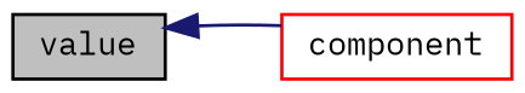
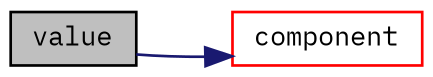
  digraph {
    rankdir=LR
    fontname="IBM Plex Mono"
    node [fontname="IBM Plex Mono" fontsize=10 shape=record]
    n1 [color=black fillcolor=grey75 fontcolor=black height=0.2 label=value style=filled width=0.4]
    n2 [color=red height=0.2 label=component width=0.4]
-   n2 -> n1 [color=midnightblue fontname="IBM Plex Mono" fontsize=10 labelfontname=Helvetica labelfontsize=10 style=solid]
+   n1 -> n2 [color=midnightblue fontname="IBM Plex Mono" fontsize=10 labelfontname=Helvetica labelfontsize=10 style=solid]
  }
